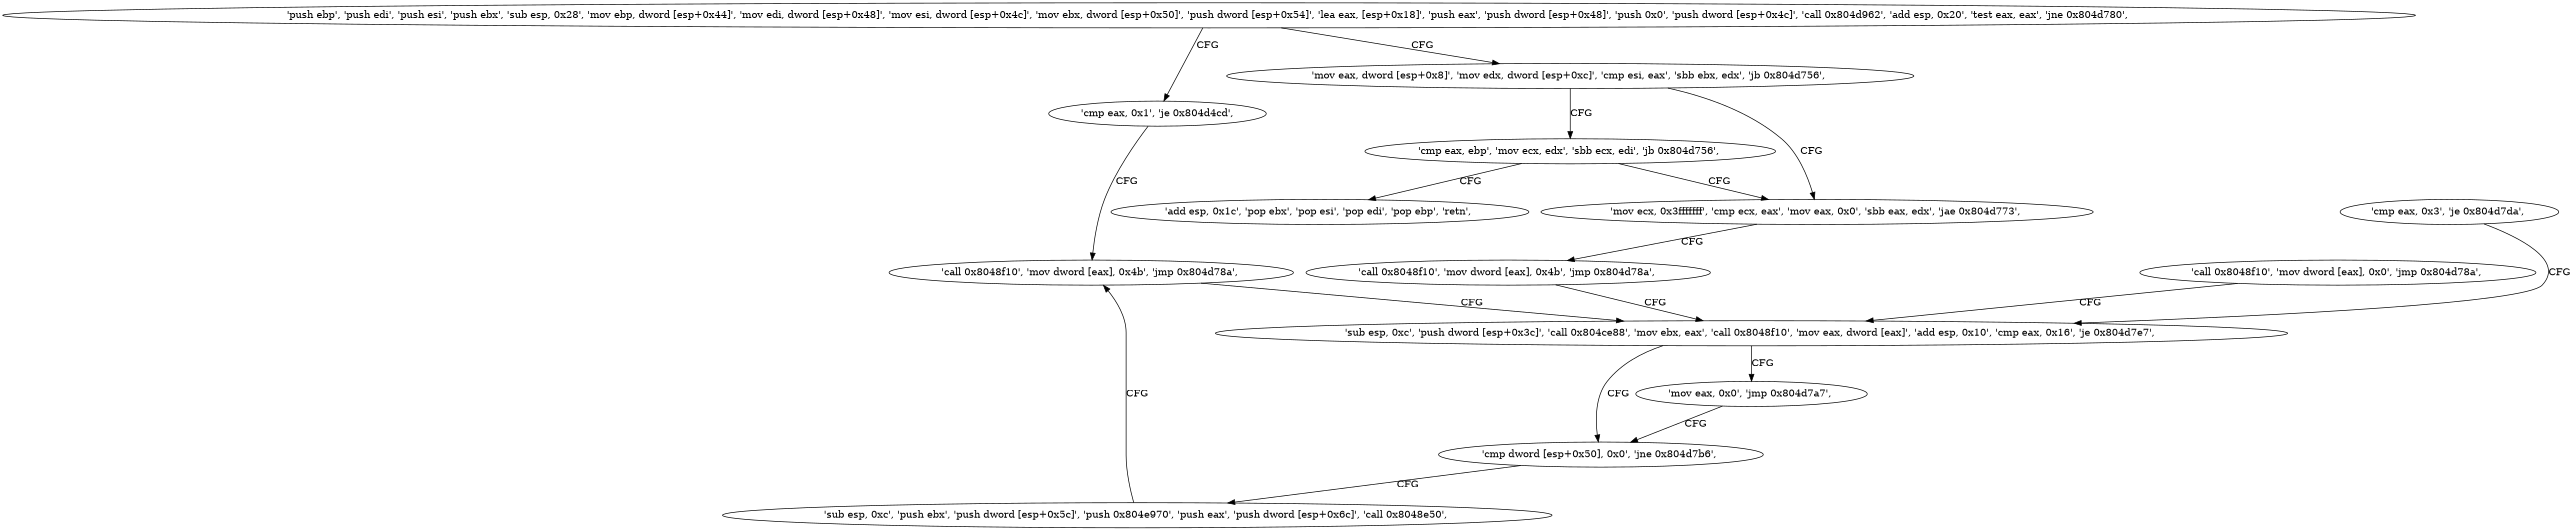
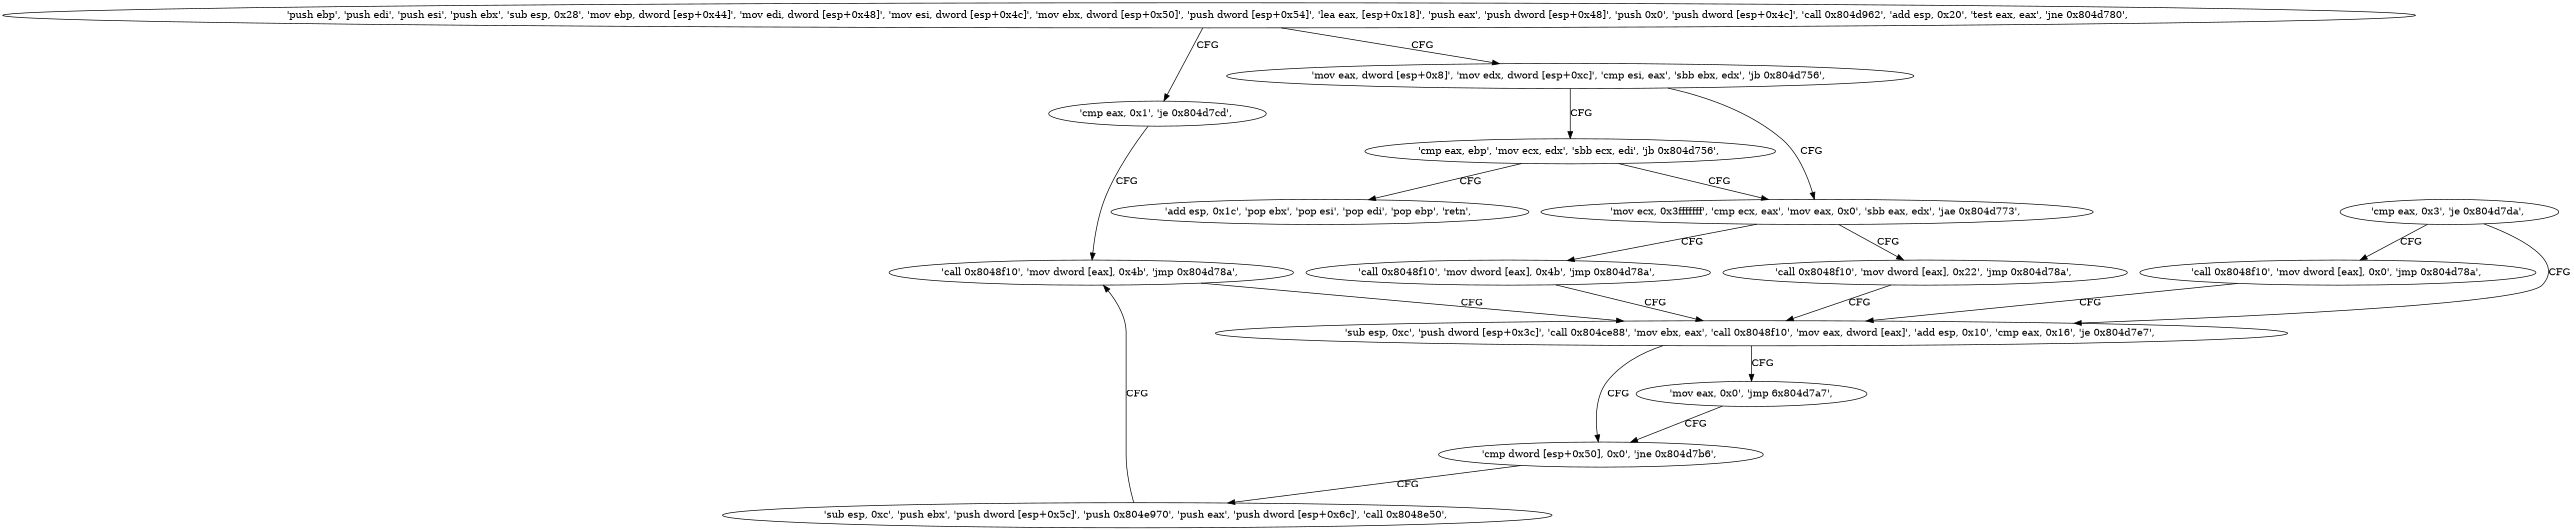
  digraph {
    n1 [label="'push ebp', 'push edi', 'push esi', 'push ebx', 'sub esp, 0x28', 'mov ebp, dword [esp+0x44]', 'mov edi, dword [esp+0x48]', 'mov esi, dword [esp+0x4c]', 'mov ebx, dword [esp+0x50]', 'push dword [esp+0x54]', 'lea eax, [esp+0x18]', 'push eax', 'push dword [esp+0x48]', 'push 0x0', 'push dword [esp+0x4c]', 'call 0x804d962', 'add esp, 0x20', 'test eax, eax', 'jne 0x804d780', "]
-   n2 [label="'cmp eax, 0x1', 'je 0x804d4cd',"]
+   n2 [label="'cmp eax, 0x1', 'je 0x804d7cd', "]
    n3 [label="'mov eax, dword [esp+0x8]', 'mov edx, dword [esp+0xc]', 'cmp esi, eax', 'sbb ebx, edx', 'jb 0x804d756', "]
    n4 [label="'call 0x8048f10', 'mov dword [eax], 0x4b', 'jmp 0x804d78a', "]
    n5 [label="'mov ecx, 0x3fffffff', 'cmp ecx, eax', 'mov eax, 0x0', 'sbb eax, edx', 'jae 0x804d773', "]
    n6 [label="'cmp eax, ebp', 'mov ecx, edx', 'sbb ecx, edi', 'jb 0x804d756', "]
    n7 [label="'sub esp, 0xc', 'push dword [esp+0x3c]', 'call 0x804ce88', 'mov ebx, eax', 'call 0x8048f10', 'mov eax, dword [eax]', 'add esp, 0x10', 'cmp eax, 0x16', 'je 0x804d7e7', "]
    n8 [label="'cmp eax, 0x3', 'je 0x804d7da', "]
    n9 [label="'call 0x8048f10', 'mov dword [eax], 0x0', 'jmp 0x804d78a', "]
+   n10 [label="'call 0x8048f10', 'mov dword [eax], 0x22', 'jmp 0x804d78a', "]
    n11 [label="'call 0x8048f10', 'mov dword [eax], 0x4b', 'jmp 0x804d78a', "]
    n12 [label="'add esp, 0x1c', 'pop ebx', 'pop esi', 'pop edi', 'pop ebp', 'retn', "]
-   n13 [label="'mov eax, 0x0', 'jmp 0x804d7a7', "]
+   n13 [label="'mov eax, 0x0', 'jmp 6x804d7a7',"]
    n14 [label="'cmp dword [esp+0x50], 0x0', 'jne 0x804d7b6', "]
    n15 [label="'sub esp, 0xc', 'push ebx', 'push dword [esp+0x5c]', 'push 0x804e970', 'push eax', 'push dword [esp+0x6c]', 'call 0x8048e50', "]
    n1 -> n2 [label=CFG]
    n1 -> n3 [label=CFG]
    n2 -> n4 [label=CFG]
    n3 -> n5 [label=CFG]
    n3 -> n6 [label=CFG]
    n4 -> n7 [label=CFG]
+   n5 -> n10 [label=CFG]
    n5 -> n11 [label=CFG]
    n6 -> n5 [label=CFG]
    n6 -> n12 [label=CFG]
    n7 -> n13 [label=CFG]
    n7 -> n14 [label=CFG]
    n8 -> n7 [label=CFG]
+   n8 -> n9 [label=CFG]
    n9 -> n7 [label=CFG]
+   n10 -> n7 [label=CFG]
    n11 -> n7 [label=CFG]
    n13 -> n14 [label=CFG]
    n14 -> n15 [label=CFG]
    n15 -> n4 [label=CFG]
  }
